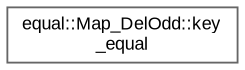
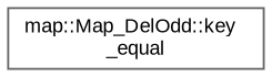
  digraph {
    rankdir=LR
    fontname="Liberation Sans"
-   n1 [color=grey40 fillcolor=white fontname="Liberation Sans" fontsize=10 height=0.2 label="equal::Map_DelOdd::key\l_equal" shape=box style=filled width=0.4]
+   n1 [color=grey40 fillcolor=white fontname="Liberation Sans" fontsize=10 height=0.2 label="map::Map_DelOdd::key\l_equal" shape=box style=filled width=0.4]
  }
